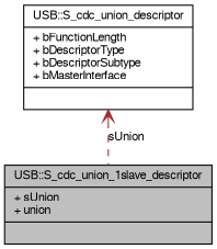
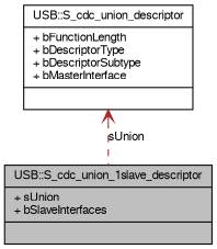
  digraph {
    node [color=black fontname=FreeSans fontsize=10 shape=record]
-   n1 [fillcolor=grey75 fontcolor=black height=0.2 label="{USB::S_cdc_union_1slave_descriptor\n|+ sUnion\l+ union\l|}" style=filled width=0.4]
+   n1 [fillcolor=grey75 fontcolor=black height=0.2 label="{USB::S_cdc_union_1slave_descriptor\n|+ sUnion\l+ bSlaveInterfaces\l|}" style=filled width=0.4]
    n2 [height=0.2 label="{USB::S_cdc_union_descriptor\n|+ bFunctionLength\l+ bDescriptorType\l+ bDescriptorSubtype\l+ bMasterInterface\l|}" width=0.4]
    n2 -> n1 [arrowtail=open color=brown dir=back fontname=FreeSans fontsize=10 label=sUnion labelfontname=FreeSans labelfontsize=10 style=dashed]
  }
